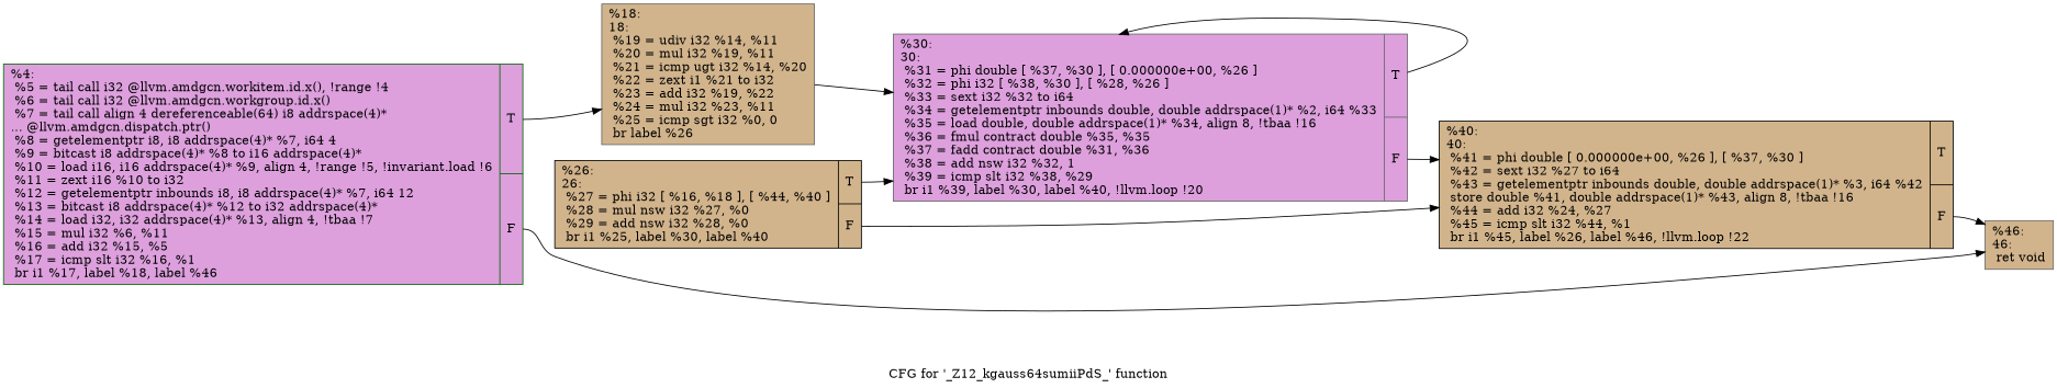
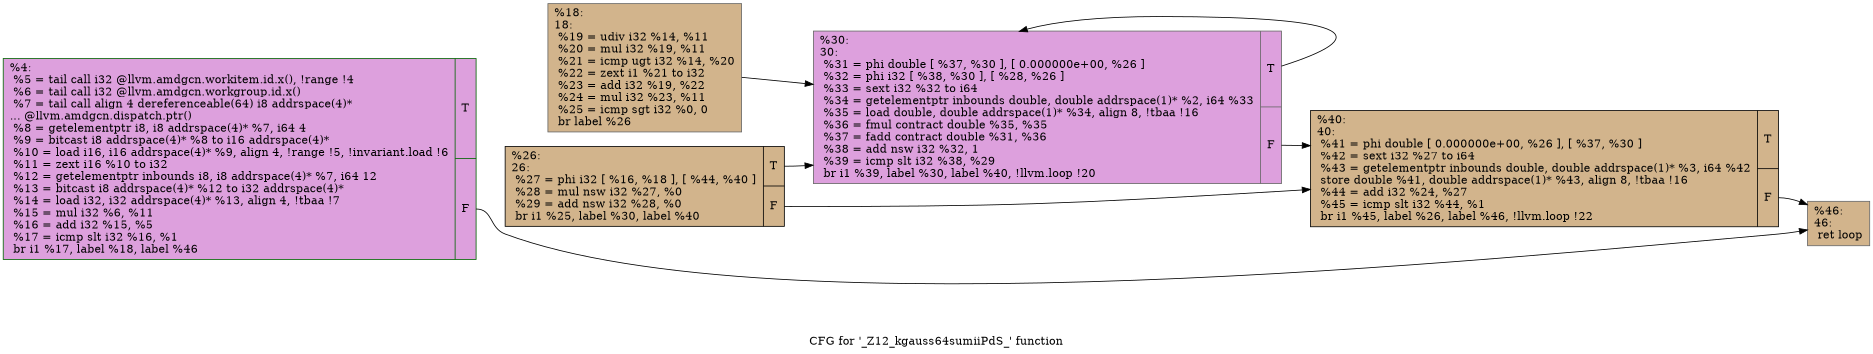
  digraph {
    label="CFG for '_Z12_kgauss64sumiiPdS_' function"
    rankdir=LR
    node [color=gray40 fillcolor=tan shape=record style=filled]
    edge [tailport=s0]
    n1 [color=darkgreen fillcolor=plum label="{%4:\l  %5 = tail call i32 @llvm.amdgcn.workitem.id.x(), !range !4\l  %6 = tail call i32 @llvm.amdgcn.workgroup.id.x()\l  %7 = tail call align 4 dereferenceable(64) i8 addrspace(4)*\l... @llvm.amdgcn.dispatch.ptr()\l  %8 = getelementptr i8, i8 addrspace(4)* %7, i64 4\l  %9 = bitcast i8 addrspace(4)* %8 to i16 addrspace(4)*\l  %10 = load i16, i16 addrspace(4)* %9, align 4, !range !5, !invariant.load !6\l  %11 = zext i16 %10 to i32\l  %12 = getelementptr inbounds i8, i8 addrspace(4)* %7, i64 12\l  %13 = bitcast i8 addrspace(4)* %12 to i32 addrspace(4)*\l  %14 = load i32, i32 addrspace(4)* %13, align 4, !tbaa !7\l  %15 = mul i32 %6, %11\l  %16 = add i32 %15, %5\l  %17 = icmp slt i32 %16, %1\l  br i1 %17, label %18, label %46\l|{<s0>T|<s1>F}}"]
    n2 [label="{%18:\l18:                                               \l  %19 = udiv i32 %14, %11\l  %20 = mul i32 %19, %11\l  %21 = icmp ugt i32 %14, %20\l  %22 = zext i1 %21 to i32\l  %23 = add i32 %19, %22\l  %24 = mul i32 %23, %11\l  %25 = icmp sgt i32 %0, 0\l  br label %26\l}"]
-   n3 [label="{%46:\l46:                                               \l  ret void\l}"]
+   n3 [label="{%46:\l46:                                               \l  ret loop\l}"]
    n4 [fillcolor=plum label="{%30:\l30:                                               \l  %31 = phi double [ %37, %30 ], [ 0.000000e+00, %26 ]\l  %32 = phi i32 [ %38, %30 ], [ %28, %26 ]\l  %33 = sext i32 %32 to i64\l  %34 = getelementptr inbounds double, double addrspace(1)* %2, i64 %33\l  %35 = load double, double addrspace(1)* %34, align 8, !tbaa !16\l  %36 = fmul contract double %35, %35\l  %37 = fadd contract double %31, %36\l  %38 = add nsw i32 %32, 1\l  %39 = icmp slt i32 %38, %29\l  br i1 %39, label %30, label %40, !llvm.loop !20\l|{<s0>T|<s1>F}}"]
    n5 [color=black label="{%26:\l26:                                               \l  %27 = phi i32 [ %16, %18 ], [ %44, %40 ]\l  %28 = mul nsw i32 %27, %0\l  %29 = add nsw i32 %28, %0\l  br i1 %25, label %30, label %40\l|{<s0>T|<s1>F}}"]
    n6 [color=black label="{%40:\l40:                                               \l  %41 = phi double [ 0.000000e+00, %26 ], [ %37, %30 ]\l  %42 = sext i32 %27 to i64\l  %43 = getelementptr inbounds double, double addrspace(1)* %3, i64 %42\l  store double %41, double addrspace(1)* %43, align 8, !tbaa !16\l  %44 = add i32 %24, %27\l  %45 = icmp slt i32 %44, %1\l  br i1 %45, label %26, label %46, !llvm.loop !22\l|{<s0>T|<s1>F}}"]
-   n1 -> n2
    n1 -> n3 [tailport=s1]
    n2 -> n4
    n4 -> n4
    n4 -> n6 [tailport=s1]
    n5 -> n4
    n5 -> n6 [tailport=s1]
    n6 -> n3 [tailport=s1]
  }
